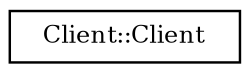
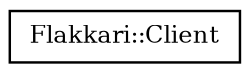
  digraph {
    rankdir=LR
    fontname="DejaVu Serif"
-   n1 [color=black fillcolor=white fontname="DejaVu Serif" fontsize=10 height=0.2 label="Client::Client" shape=record style=filled width=0.4]
+   n1 [color=black fillcolor=white fontname="DejaVu Serif" fontsize=10 height=0.2 label="Flakkari::Client" shape=record style=filled width=0.4]
  }
